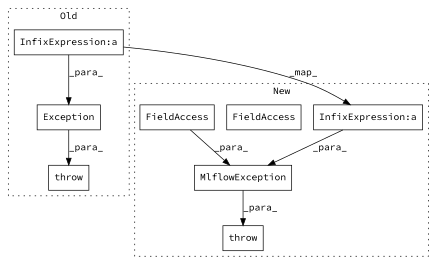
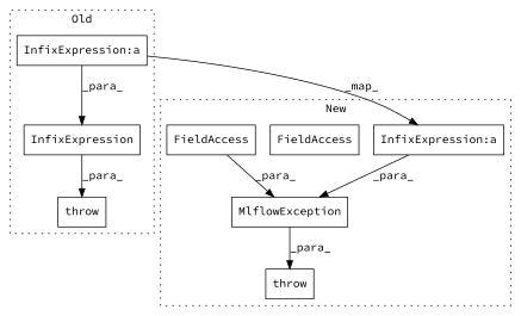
  digraph {
    fontname="Source Code Pro"
    node [a=32 l=6 s=9230 shape=box fontname="Source Code Pro"]
    edge [fontname="Source Code Pro"]
    n1 [l="16,1" label=MlflowException s="9159,9282"]
    n2 [a=53 label=throw s=9153]
    n3 [a=27 l=3 label="InfixExpression:a" s=9213]
    n4 [a=22 l=52 label=FieldAccess]
    n5 [a=22 l=52 label=FieldAccess]
-   n6 [l="10,1" label=Exception s="8903,8967"]
+   n6 [l="10,1" label=InfixExpression s="8903,8967"]
    n7 [a=53 label=throw s=8897]
    n8 [a=27 l=3 label="InfixExpression:a" s=8951]
    subgraph cluster_1 {
      label=New
      style=dotted
      n1
      n2
      n3
      n4
      n5
    }
    subgraph cluster_2 {
      label=Old
      style=dotted
      n6
      n7
      n8
    }
    n1 -> n2 [label=_para_]
    n3 -> n1 [label=_para_]
    n5 -> n1 [label=_para_]
    n6 -> n7 [label=_para_]
    n8 -> n3 [label=_map_]
    n8 -> n6 [label=_para_]
  }
